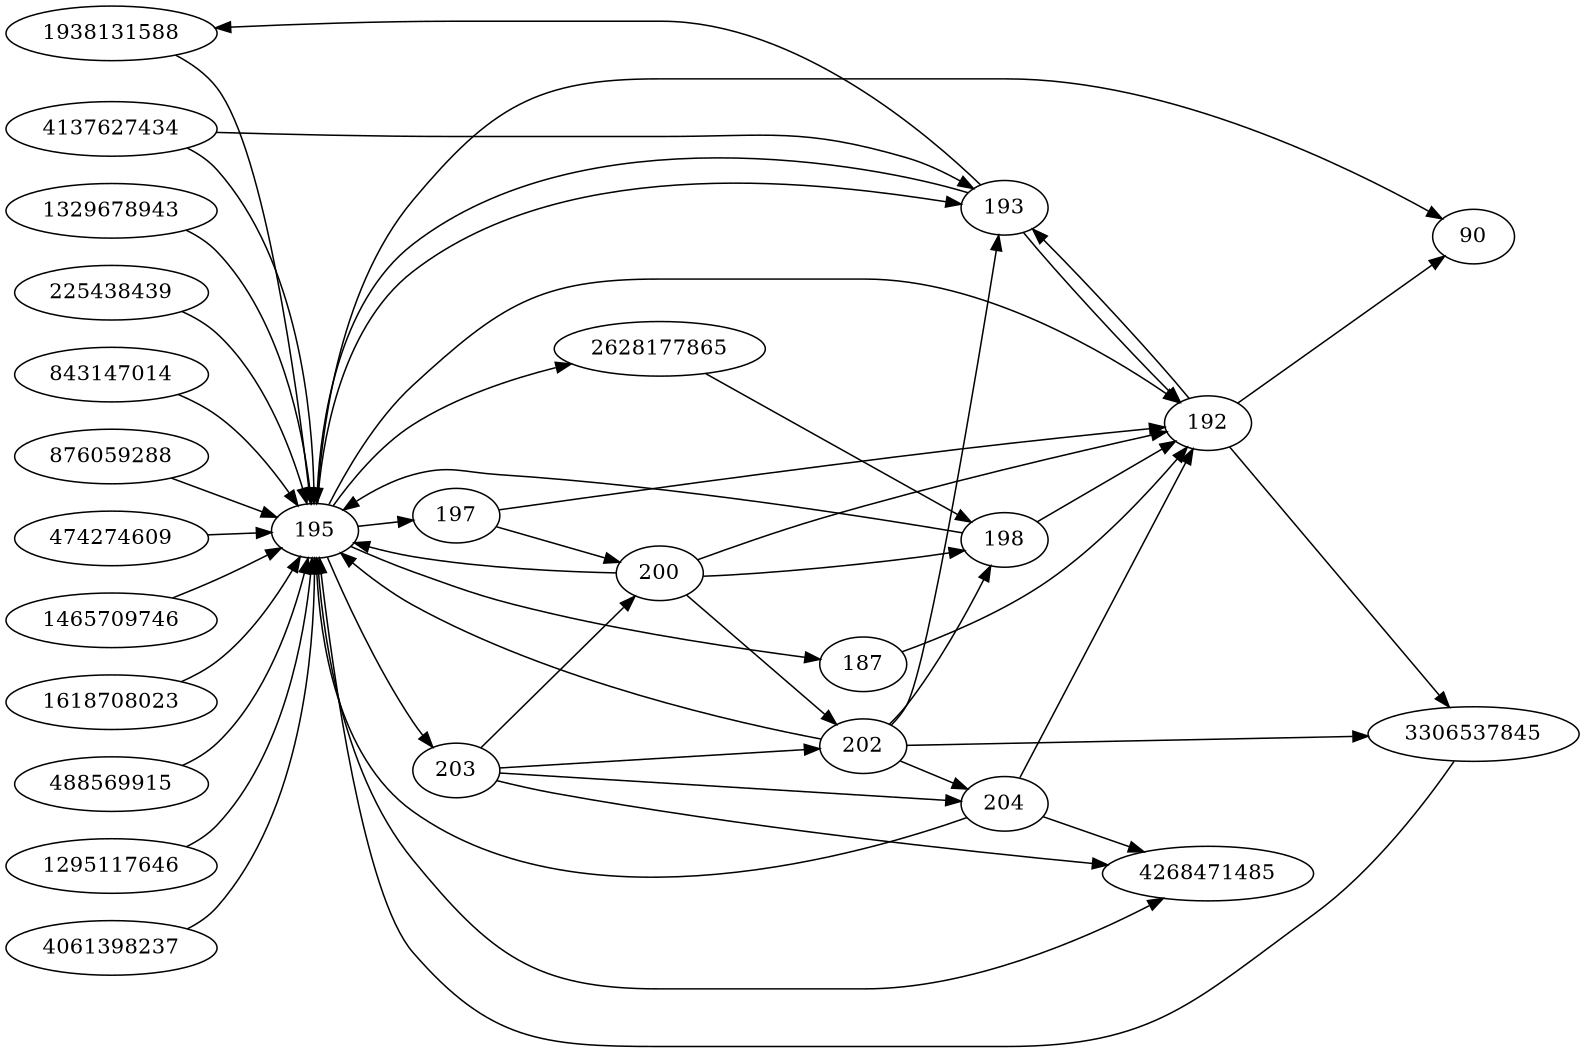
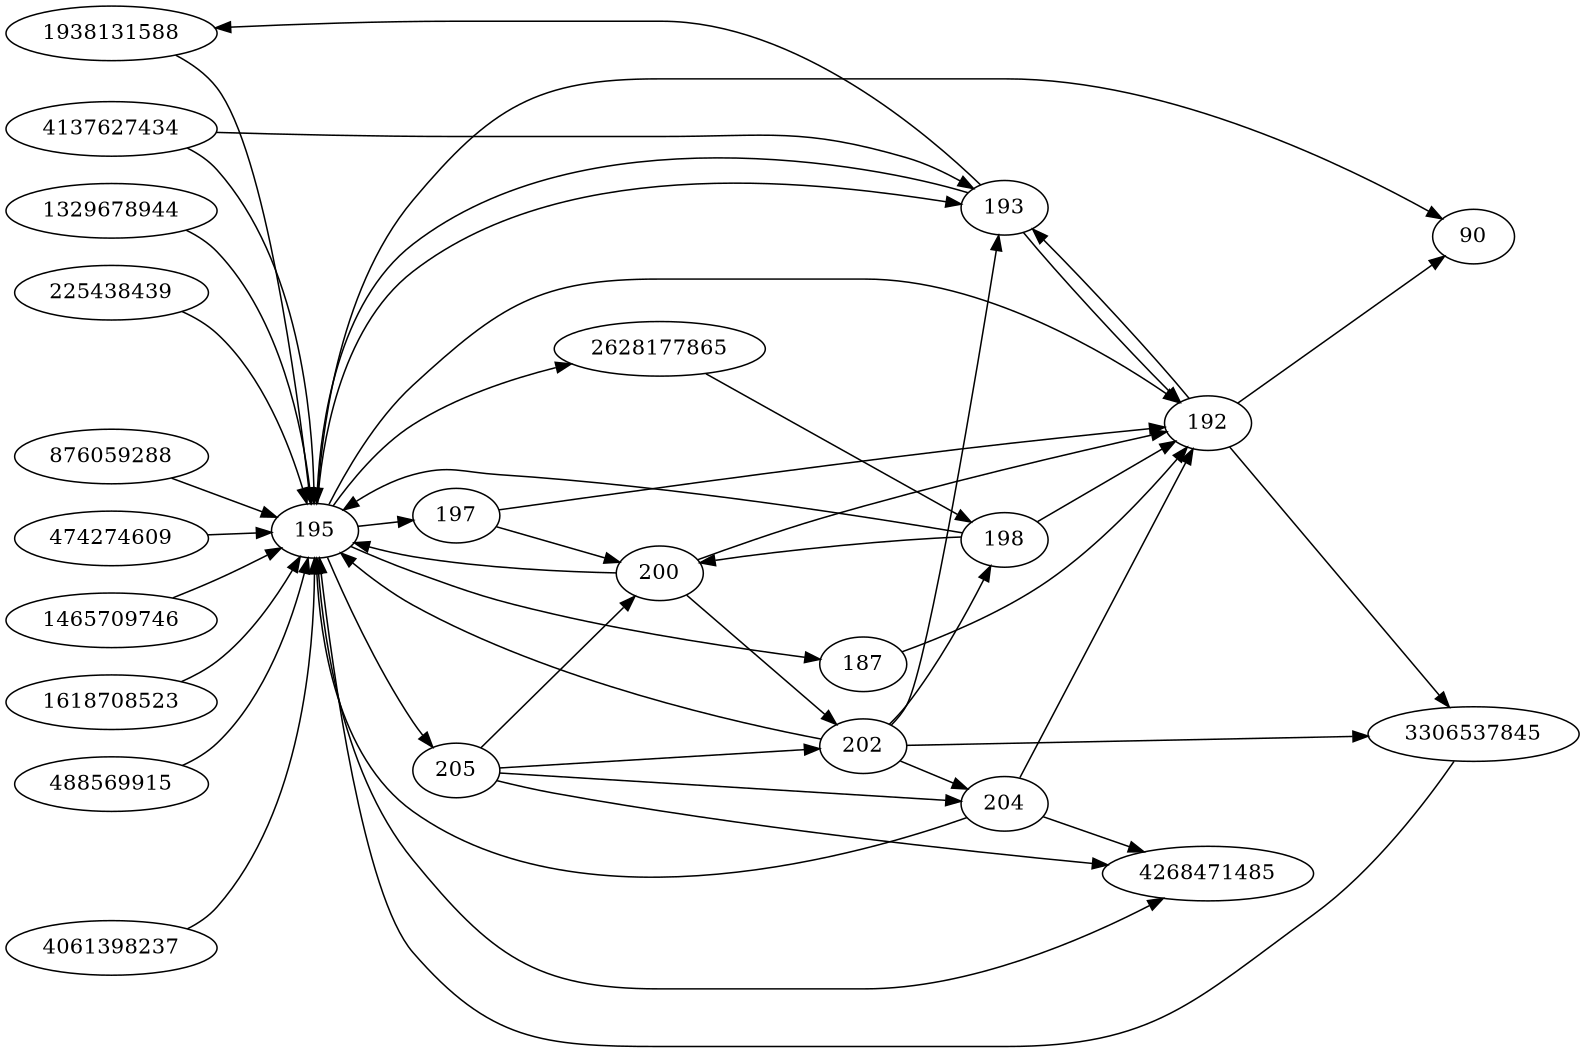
  strict digraph {
    rankdir=LR
    1938131588
    195
    193
    187
    192
    4268471485
    90
    197
    2628177865
-   203
-   843147014
+   203 [label=205]
    876059288
    4137627434
    474274609
    1465709746
-   1618708023
+   1618708023 [label=1618708523]
    3306537845
    488569915
    204
    200
    198
    202
-   1295117646
    4061398237
-   1329678944 [label=1329678943]
+   1329678944
    225438439
    1938131588 -> 195
    195 -> 193
    195 -> 187
    195 -> 192
    195 -> 4268471485
    195 -> 90
    195 -> 197
    195 -> 2628177865
    195 -> 203
    193 -> 1938131588
    193 -> 195
    193 -> 192
    187 -> 192
    192 -> 193
    192 -> 90
    192 -> 3306537845
    197 -> 192
    197 -> 200
    2628177865 -> 198
    203 -> 4268471485
    203 -> 204
    203 -> 200
    203 -> 202
-   843147014 -> 195
    876059288 -> 195
    4137627434 -> 195
    4137627434 -> 193
    474274609 -> 195
    1465709746 -> 195
    1618708023 -> 195
    3306537845 -> 195
    488569915 -> 195
    204 -> 195
    204 -> 192
    204 -> 4268471485
    200 -> 195
    200 -> 192
    200 -> 202
    198 -> 195
    198 -> 192
-   200 -> 198
+   198 -> 200
    202 -> 195
    202 -> 193
    202 -> 3306537845
    202 -> 204
    202 -> 198
-   1295117646 -> 195
    4061398237 -> 195
    1329678944 -> 195
    225438439 -> 195
  }
